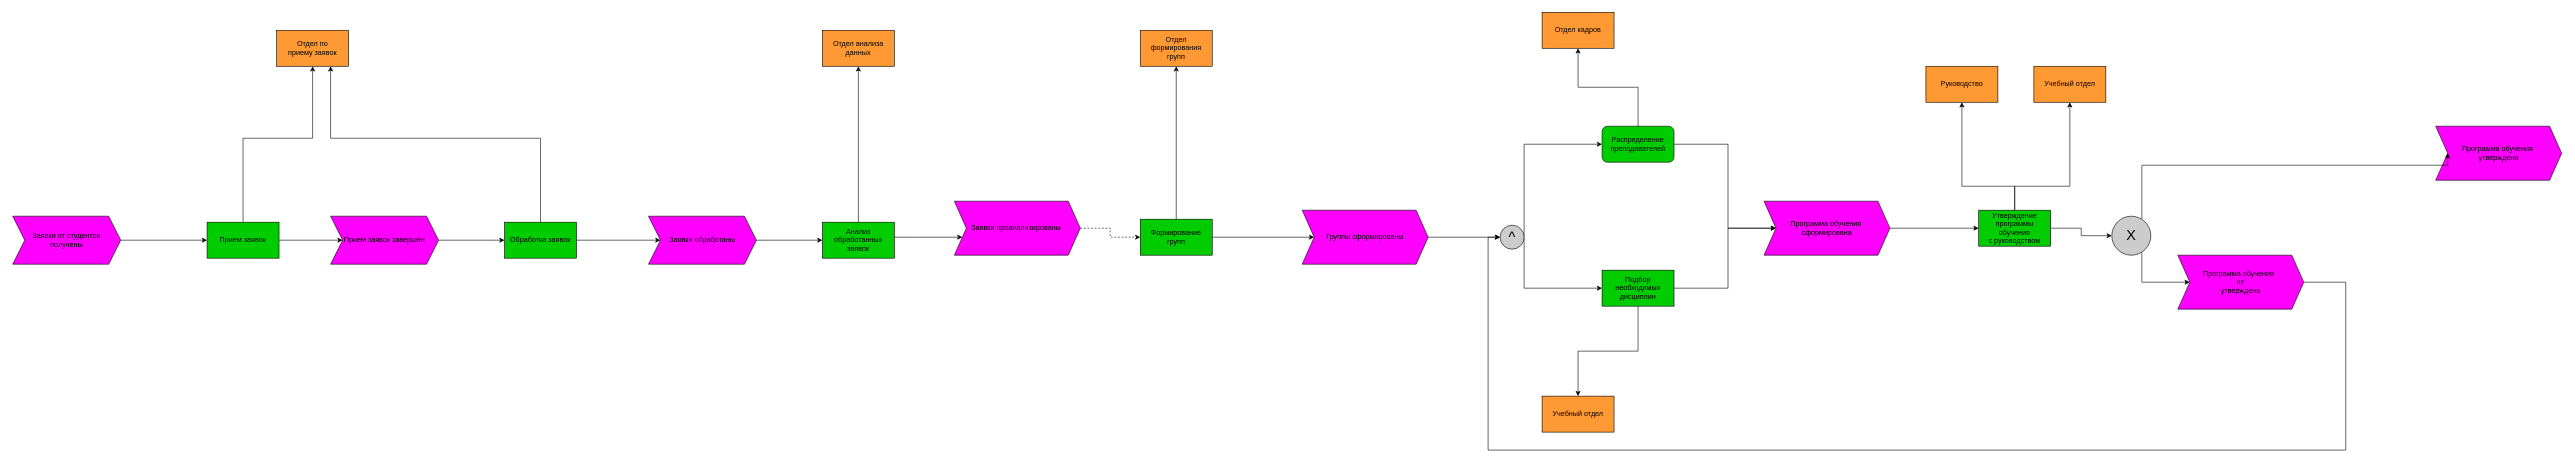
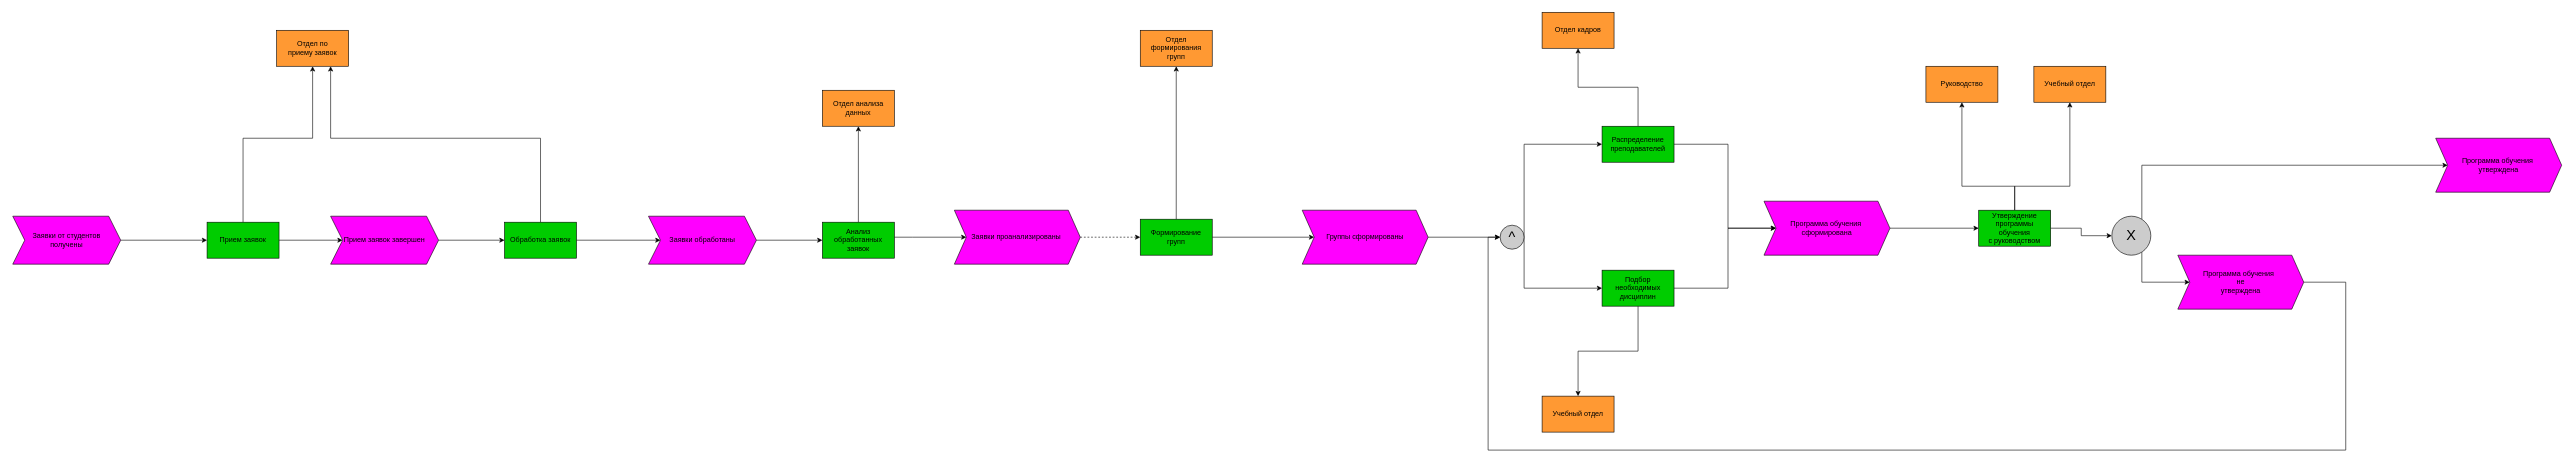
  <mxCell id="0" />
  <mxCell id="1" parent="0" />
  <mxCell id="2" style="edgeStyle=orthogonalEdgeStyle;rounded=0;orthogonalLoop=1;jettySize=auto;html=1;entryX=0;entryY=0.5;entryDx=0;entryDy=0;" edge="1" parent="1" source="3" target="6"><mxGeometry relative="1" as="geometry"><mxPoint x="290" y="390" as="targetPoint" /></mxGeometry></mxCell>
  <mxCell id="3" value="Заявки от студентов&lt;br&gt;получены" style="shape=step;perimeter=stepPerimeter;whiteSpace=wrap;html=1;fixedSize=1;fillColor=#FF00FF;" vertex="1" parent="1"><mxGeometry x="20" y="360" width="180" height="80" as="geometry" /></mxCell>
  <mxCell id="4" style="edgeStyle=orthogonalEdgeStyle;rounded=0;orthogonalLoop=1;jettySize=auto;html=1;entryX=0.5;entryY=1;entryDx=0;entryDy=0;" edge="1" parent="1" source="6" target="7"><mxGeometry relative="1" as="geometry"><Array as="points"><mxPoint x="404" y="230" /><mxPoint x="520" y="230" /></Array></mxGeometry></mxCell>
  <mxCell id="5" value="" style="edgeStyle=orthogonalEdgeStyle;rounded=0;orthogonalLoop=1;jettySize=auto;html=1;entryX=0;entryY=0.5;entryDx=0;entryDy=0;" edge="1" parent="1" source="6" target="9"><mxGeometry relative="1" as="geometry"><mxPoint x="544" y="400" as="targetPoint" /></mxGeometry></mxCell>
  <mxCell id="6" value="Прием заявок" style="rounded=0;whiteSpace=wrap;html=1;fillColor=#00CC00;" vertex="1" parent="1"><mxGeometry x="344" y="370" width="120" height="60" as="geometry" /></mxCell>
  <mxCell id="7" value="Отдел по&lt;br&gt;приему заявок" style="rounded=0;whiteSpace=wrap;html=1;fillColor=#FF9933;" vertex="1" parent="1"><mxGeometry x="460" y="50" width="120" height="60" as="geometry" /></mxCell>
  <mxCell id="8" style="edgeStyle=orthogonalEdgeStyle;rounded=0;orthogonalLoop=1;jettySize=auto;html=1;entryX=0;entryY=0.5;entryDx=0;entryDy=0;" edge="1" parent="1" source="9" target="12"><mxGeometry relative="1" as="geometry" /></mxCell>
  <mxCell id="9" value="Прием заявок завершен" style="shape=step;perimeter=stepPerimeter;whiteSpace=wrap;html=1;fixedSize=1;fillColor=#FF00FF;" vertex="1" parent="1"><mxGeometry x="550" y="360" width="180" height="80" as="geometry" /></mxCell>
  <mxCell id="10" style="edgeStyle=orthogonalEdgeStyle;rounded=0;orthogonalLoop=1;jettySize=auto;html=1;entryX=0.75;entryY=1;entryDx=0;entryDy=0;" edge="1" parent="1" source="12" target="7"><mxGeometry relative="1" as="geometry"><mxPoint x="610" y="150" as="targetPoint" /><Array as="points"><mxPoint x="900" y="230" /><mxPoint x="550" y="230" /></Array></mxGeometry></mxCell>
  <mxCell id="11" style="edgeStyle=orthogonalEdgeStyle;rounded=0;orthogonalLoop=1;jettySize=auto;html=1;entryX=0;entryY=0.5;entryDx=0;entryDy=0;" edge="1" parent="1" source="12" target="14"><mxGeometry relative="1" as="geometry" /></mxCell>
  <mxCell id="12" value="Обработка заявок" style="rounded=0;whiteSpace=wrap;html=1;fillColor=#00CC00;" vertex="1" parent="1"><mxGeometry x="840" y="370" width="120" height="60" as="geometry" /></mxCell>
  <mxCell id="13" value="" style="edgeStyle=orthogonalEdgeStyle;rounded=0;orthogonalLoop=1;jettySize=auto;html=1;" edge="1" parent="1" source="14" target="17"><mxGeometry relative="1" as="geometry" /></mxCell>
  <mxCell id="14" value="Заявки обработаны" style="shape=step;perimeter=stepPerimeter;whiteSpace=wrap;html=1;fixedSize=1;fillColor=#FF00FF;" vertex="1" parent="1"><mxGeometry x="1080" y="360" width="180" height="80" as="geometry" /></mxCell>
  <mxCell id="15" style="edgeStyle=orthogonalEdgeStyle;rounded=0;orthogonalLoop=1;jettySize=auto;html=1;" edge="1" parent="1" source="17" target="20"><mxGeometry relative="1" as="geometry" /></mxCell>
  <mxCell id="16" value="" style="edgeStyle=orthogonalEdgeStyle;rounded=0;orthogonalLoop=1;jettySize=auto;html=1;" edge="1" parent="1" source="17" target="19"><mxGeometry relative="1" as="geometry"><Array as="points"><mxPoint x="1520" y="395" /><mxPoint x="1520" y="395" /></Array></mxGeometry></mxCell>
  <mxCell id="17" value="Анализ обработанных заявок" style="rounded=0;whiteSpace=wrap;html=1;fillColor=#00CC00;" vertex="1" parent="1"><mxGeometry x="1370" y="370" width="120" height="60" as="geometry" /></mxCell>
  <mxCell id="18" style="edgeStyle=orthogonalEdgeStyle;rounded=0;orthogonalLoop=1;jettySize=auto;html=1;dashed=1;" edge="1" parent="1" source="19" target="23"><mxGeometry relative="1" as="geometry" /></mxCell>
- <mxCell id="19" value="Заявки проанализированы&amp;nbsp;" style="shape=step;perimeter=stepPerimeter;whiteSpace=wrap;html=1;fixedSize=1;fillColor=#FF00FF;" vertex="1" parent="1"><mxGeometry x="1590" y="335" width="210" height="90" as="geometry" /></mxCell>
- <mxCell id="20" value="Отдел анализа&lt;br&gt;данных" style="rounded=0;whiteSpace=wrap;html=1;fillColor=#FF9933;" vertex="1" parent="1"><mxGeometry x="1370" y="50" width="120" height="60" as="geometry" /></mxCell>
+ <mxCell id="19" value="Заявки проанализированы&amp;nbsp;" style="shape=step;perimeter=stepPerimeter;whiteSpace=wrap;html=1;fixedSize=1;fillColor=#FF00FF;" vertex="1" parent="1"><mxGeometry x="1590" y="350" width="210" height="90" as="geometry" /></mxCell>
+ <mxCell id="20" value="Отдел анализа&lt;br&gt;данных" style="rounded=0;whiteSpace=wrap;html=1;fillColor=#FF9933;" vertex="1" parent="1"><mxGeometry x="1370" y="150" width="120" height="60" as="geometry" /></mxCell>
  <mxCell id="21" style="edgeStyle=orthogonalEdgeStyle;rounded=0;orthogonalLoop=1;jettySize=auto;html=1;entryX=0.5;entryY=1;entryDx=0;entryDy=0;" edge="1" parent="1" source="23" target="24"><mxGeometry relative="1" as="geometry" /></mxCell>
  <mxCell id="22" style="edgeStyle=orthogonalEdgeStyle;rounded=0;orthogonalLoop=1;jettySize=auto;html=1;" edge="1" parent="1" source="23" target="26"><mxGeometry relative="1" as="geometry" /></mxCell>
  <mxCell id="23" value="Формирование&lt;br&gt;групп" style="rounded=0;whiteSpace=wrap;html=1;fillColor=#00CC00;" vertex="1" parent="1"><mxGeometry x="1900" y="365" width="120" height="60" as="geometry" /></mxCell>
  <mxCell id="24" value="Отдел формирования&lt;br&gt;групп" style="rounded=0;whiteSpace=wrap;html=1;fillColor=#FF9933;" vertex="1" parent="1"><mxGeometry x="1900" y="50" width="120" height="60" as="geometry" /></mxCell>
  <mxCell id="25" style="edgeStyle=orthogonalEdgeStyle;rounded=0;orthogonalLoop=1;jettySize=auto;html=1;" edge="1" parent="1" source="26" target="37"><mxGeometry relative="1" as="geometry" /></mxCell>
  <mxCell id="26" value="Группы сформированы" style="shape=step;perimeter=stepPerimeter;whiteSpace=wrap;html=1;fixedSize=1;fillColor=#FF00FF;" vertex="1" parent="1"><mxGeometry x="2170" y="350" width="210" height="90" as="geometry" /></mxCell>
  <mxCell id="27" style="edgeStyle=orthogonalEdgeStyle;rounded=0;orthogonalLoop=1;jettySize=auto;html=1;entryX=0.5;entryY=1;entryDx=0;entryDy=0;" edge="1" parent="1" source="29" target="34"><mxGeometry relative="1" as="geometry" /></mxCell>
  <mxCell id="28" style="edgeStyle=orthogonalEdgeStyle;rounded=0;orthogonalLoop=1;jettySize=auto;html=1;entryX=0;entryY=0.5;entryDx=0;entryDy=0;" edge="1" parent="1" source="29" target="39"><mxGeometry relative="1" as="geometry"><mxPoint x="2910" y="380" as="targetPoint" /><Array as="points"><mxPoint x="2880" y="240" /><mxPoint x="2880" y="380" /></Array></mxGeometry></mxCell>
- <mxCell id="29" value="Распределение&lt;br&gt;преподавателей" style="whiteSpace=wrap;html=1;fillColor=#00CC00;rounded=1;" vertex="1" parent="1"><mxGeometry x="2670" y="210" width="120" height="60" as="geometry" /></mxCell>
+ <mxCell id="29" value="Распределение&lt;br&gt;преподавателей" style="rounded=0;whiteSpace=wrap;html=1;fillColor=#00CC00;" vertex="1" parent="1"><mxGeometry x="2670" y="210" width="120" height="60" as="geometry" /></mxCell>
  <mxCell id="30" style="edgeStyle=orthogonalEdgeStyle;rounded=0;orthogonalLoop=1;jettySize=auto;html=1;" edge="1" parent="1" source="32" target="33"><mxGeometry relative="1" as="geometry" /></mxCell>
  <mxCell id="31" style="edgeStyle=orthogonalEdgeStyle;rounded=0;orthogonalLoop=1;jettySize=auto;html=1;entryX=0;entryY=0.5;entryDx=0;entryDy=0;" edge="1" parent="1" source="32" target="39"><mxGeometry relative="1" as="geometry"><mxPoint x="2910" y="390" as="targetPoint" /><Array as="points"><mxPoint x="2880" y="480" /><mxPoint x="2880" y="380" /></Array></mxGeometry></mxCell>
  <mxCell id="32" value="Подбор необходимых&lt;br&gt;дисциплин" style="rounded=0;whiteSpace=wrap;html=1;fillColor=#00CC00;" vertex="1" parent="1"><mxGeometry x="2670" y="450" width="120" height="60" as="geometry" /></mxCell>
  <mxCell id="33" value="Учебный отдел" style="rounded=0;whiteSpace=wrap;html=1;fillColor=#FF9933;" vertex="1" parent="1"><mxGeometry x="2570" y="660" width="120" height="60" as="geometry" /></mxCell>
  <mxCell id="34" value="Отдел кадров" style="rounded=0;whiteSpace=wrap;html=1;fillColor=#FF9933;" vertex="1" parent="1"><mxGeometry x="2570" y="20" width="120" height="60" as="geometry" /></mxCell>
  <mxCell id="35" style="edgeStyle=orthogonalEdgeStyle;rounded=0;orthogonalLoop=1;jettySize=auto;html=1;entryX=0;entryY=0.5;entryDx=0;entryDy=0;" edge="1" parent="1" source="37" target="29"><mxGeometry relative="1" as="geometry"><mxPoint x="2550" y="220" as="targetPoint" /><Array as="points"><mxPoint x="2540" y="395" /><mxPoint x="2540" y="240" /></Array></mxGeometry></mxCell>
  <mxCell id="36" style="edgeStyle=orthogonalEdgeStyle;rounded=0;orthogonalLoop=1;jettySize=auto;html=1;" edge="1" parent="1" source="37" target="32"><mxGeometry relative="1" as="geometry"><mxPoint x="2590" y="480" as="targetPoint" /><Array as="points"><mxPoint x="2540" y="395" /><mxPoint x="2540" y="480" /></Array></mxGeometry></mxCell>
  <mxCell id="37" value="&lt;font style=&quot;font-size: 24px&quot;&gt;^&lt;/font&gt;" style="ellipse;whiteSpace=wrap;html=1;aspect=fixed;fillColor=#CCCCCC;" vertex="1" parent="1"><mxGeometry x="2500" y="375" width="40" height="40" as="geometry" /></mxCell>
  <mxCell id="38" style="edgeStyle=orthogonalEdgeStyle;rounded=0;orthogonalLoop=1;jettySize=auto;html=1;" edge="1" parent="1" source="39" target="43"><mxGeometry relative="1" as="geometry" /></mxCell>
  <mxCell id="39" value="Программа обучения&amp;nbsp;&lt;br&gt;сформирована" style="shape=step;perimeter=stepPerimeter;whiteSpace=wrap;html=1;fixedSize=1;fillColor=#FF00FF;" vertex="1" parent="1"><mxGeometry x="2940" y="335" width="210" height="90" as="geometry" /></mxCell>
  <mxCell id="40" style="edgeStyle=orthogonalEdgeStyle;rounded=0;orthogonalLoop=1;jettySize=auto;html=1;" edge="1" parent="1" source="43" target="44"><mxGeometry relative="1" as="geometry"><Array as="points"><mxPoint x="3358" y="310" /><mxPoint x="3270" y="310" /></Array></mxGeometry></mxCell>
  <mxCell id="41" style="edgeStyle=orthogonalEdgeStyle;rounded=0;orthogonalLoop=1;jettySize=auto;html=1;entryX=0.5;entryY=1;entryDx=0;entryDy=0;" edge="1" parent="1" source="43" target="46"><mxGeometry relative="1" as="geometry"><mxPoint x="3410" y="240" as="targetPoint" /><Array as="points"><mxPoint x="3358" y="310" /><mxPoint x="3450" y="310" /><mxPoint x="3450" y="170" /></Array></mxGeometry></mxCell>
  <mxCell id="42" style="edgeStyle=orthogonalEdgeStyle;rounded=0;orthogonalLoop=1;jettySize=auto;html=1;entryX=0;entryY=0.5;entryDx=0;entryDy=0;" edge="1" parent="1" source="43" target="49"><mxGeometry relative="1" as="geometry" /></mxCell>
  <mxCell id="43" value="Утверждение программы обучения&lt;br&gt;с руководством" style="rounded=0;whiteSpace=wrap;html=1;fillColor=#00CC00;" vertex="1" parent="1"><mxGeometry x="3298" y="350" width="120" height="60" as="geometry" /></mxCell>
  <mxCell id="44" value="Руководство" style="rounded=0;whiteSpace=wrap;html=1;fillColor=#FF9933;" vertex="1" parent="1"><mxGeometry x="3210" y="110" width="120" height="60" as="geometry" /></mxCell>
- <mxCell id="45" value="Программа обучения&amp;nbsp;&lt;br&gt;утверждена" style="shape=step;perimeter=stepPerimeter;whiteSpace=wrap;html=1;fixedSize=1;fillColor=#FF00FF;" vertex="1" parent="1"><mxGeometry x="4060" y="210" width="210" height="90" as="geometry" /></mxCell>
+ <mxCell id="45" value="Программа обучения&amp;nbsp;&lt;br&gt;утверждена" style="shape=step;perimeter=stepPerimeter;whiteSpace=wrap;html=1;fixedSize=1;fillColor=#FF00FF;" vertex="1" parent="1"><mxGeometry x="4060" y="230" width="210" height="90" as="geometry" /></mxCell>
  <mxCell id="46" value="Учебный отдел" style="rounded=0;whiteSpace=wrap;html=1;fillColor=#FF9933;" vertex="1" parent="1"><mxGeometry x="3390" y="110" width="120" height="60" as="geometry" /></mxCell>
  <mxCell id="47" style="edgeStyle=orthogonalEdgeStyle;rounded=0;orthogonalLoop=1;jettySize=auto;html=1;entryX=0;entryY=0.5;entryDx=0;entryDy=0;" edge="1" parent="1" source="49" target="45"><mxGeometry relative="1" as="geometry"><mxPoint x="3580" y="270" as="targetPoint" /><Array as="points"><mxPoint x="3570" y="380" /><mxPoint x="3570" y="275" /></Array></mxGeometry></mxCell>
  <mxCell id="48" style="edgeStyle=orthogonalEdgeStyle;rounded=0;orthogonalLoop=1;jettySize=auto;html=1;" edge="1" parent="1" source="49" target="51"><mxGeometry relative="1" as="geometry"><mxPoint x="3580" y="470" as="targetPoint" /><Array as="points"><mxPoint x="3570" y="380" /><mxPoint x="3570" y="470" /></Array></mxGeometry></mxCell>
  <mxCell id="49" value="&lt;span style=&quot;font-size: 24px&quot;&gt;X&lt;/span&gt;" style="ellipse;whiteSpace=wrap;html=1;aspect=fixed;fillColor=#CCCCCC;" vertex="1" parent="1"><mxGeometry x="3520" y="360" width="65" height="65" as="geometry" /></mxCell>
  <mxCell id="50" style="edgeStyle=orthogonalEdgeStyle;rounded=0;orthogonalLoop=1;jettySize=auto;html=1;entryX=0;entryY=0.5;entryDx=0;entryDy=0;" edge="1" parent="1" source="51" target="37"><mxGeometry relative="1" as="geometry"><mxPoint x="2500" y="440" as="targetPoint" /><Array as="points"><mxPoint x="3910" y="470" /><mxPoint x="3910" y="750" /><mxPoint x="2480" y="750" /><mxPoint x="2480" y="395" /></Array></mxGeometry></mxCell>
  <mxCell id="51" value="Программа обучения&amp;nbsp;&amp;nbsp;&lt;br&gt;не&lt;br&gt;утверждена" style="shape=step;perimeter=stepPerimeter;whiteSpace=wrap;html=1;fixedSize=1;fillColor=#FF00FF;" vertex="1" parent="1"><mxGeometry x="3630" y="425" width="210" height="90" as="geometry" /></mxCell>
